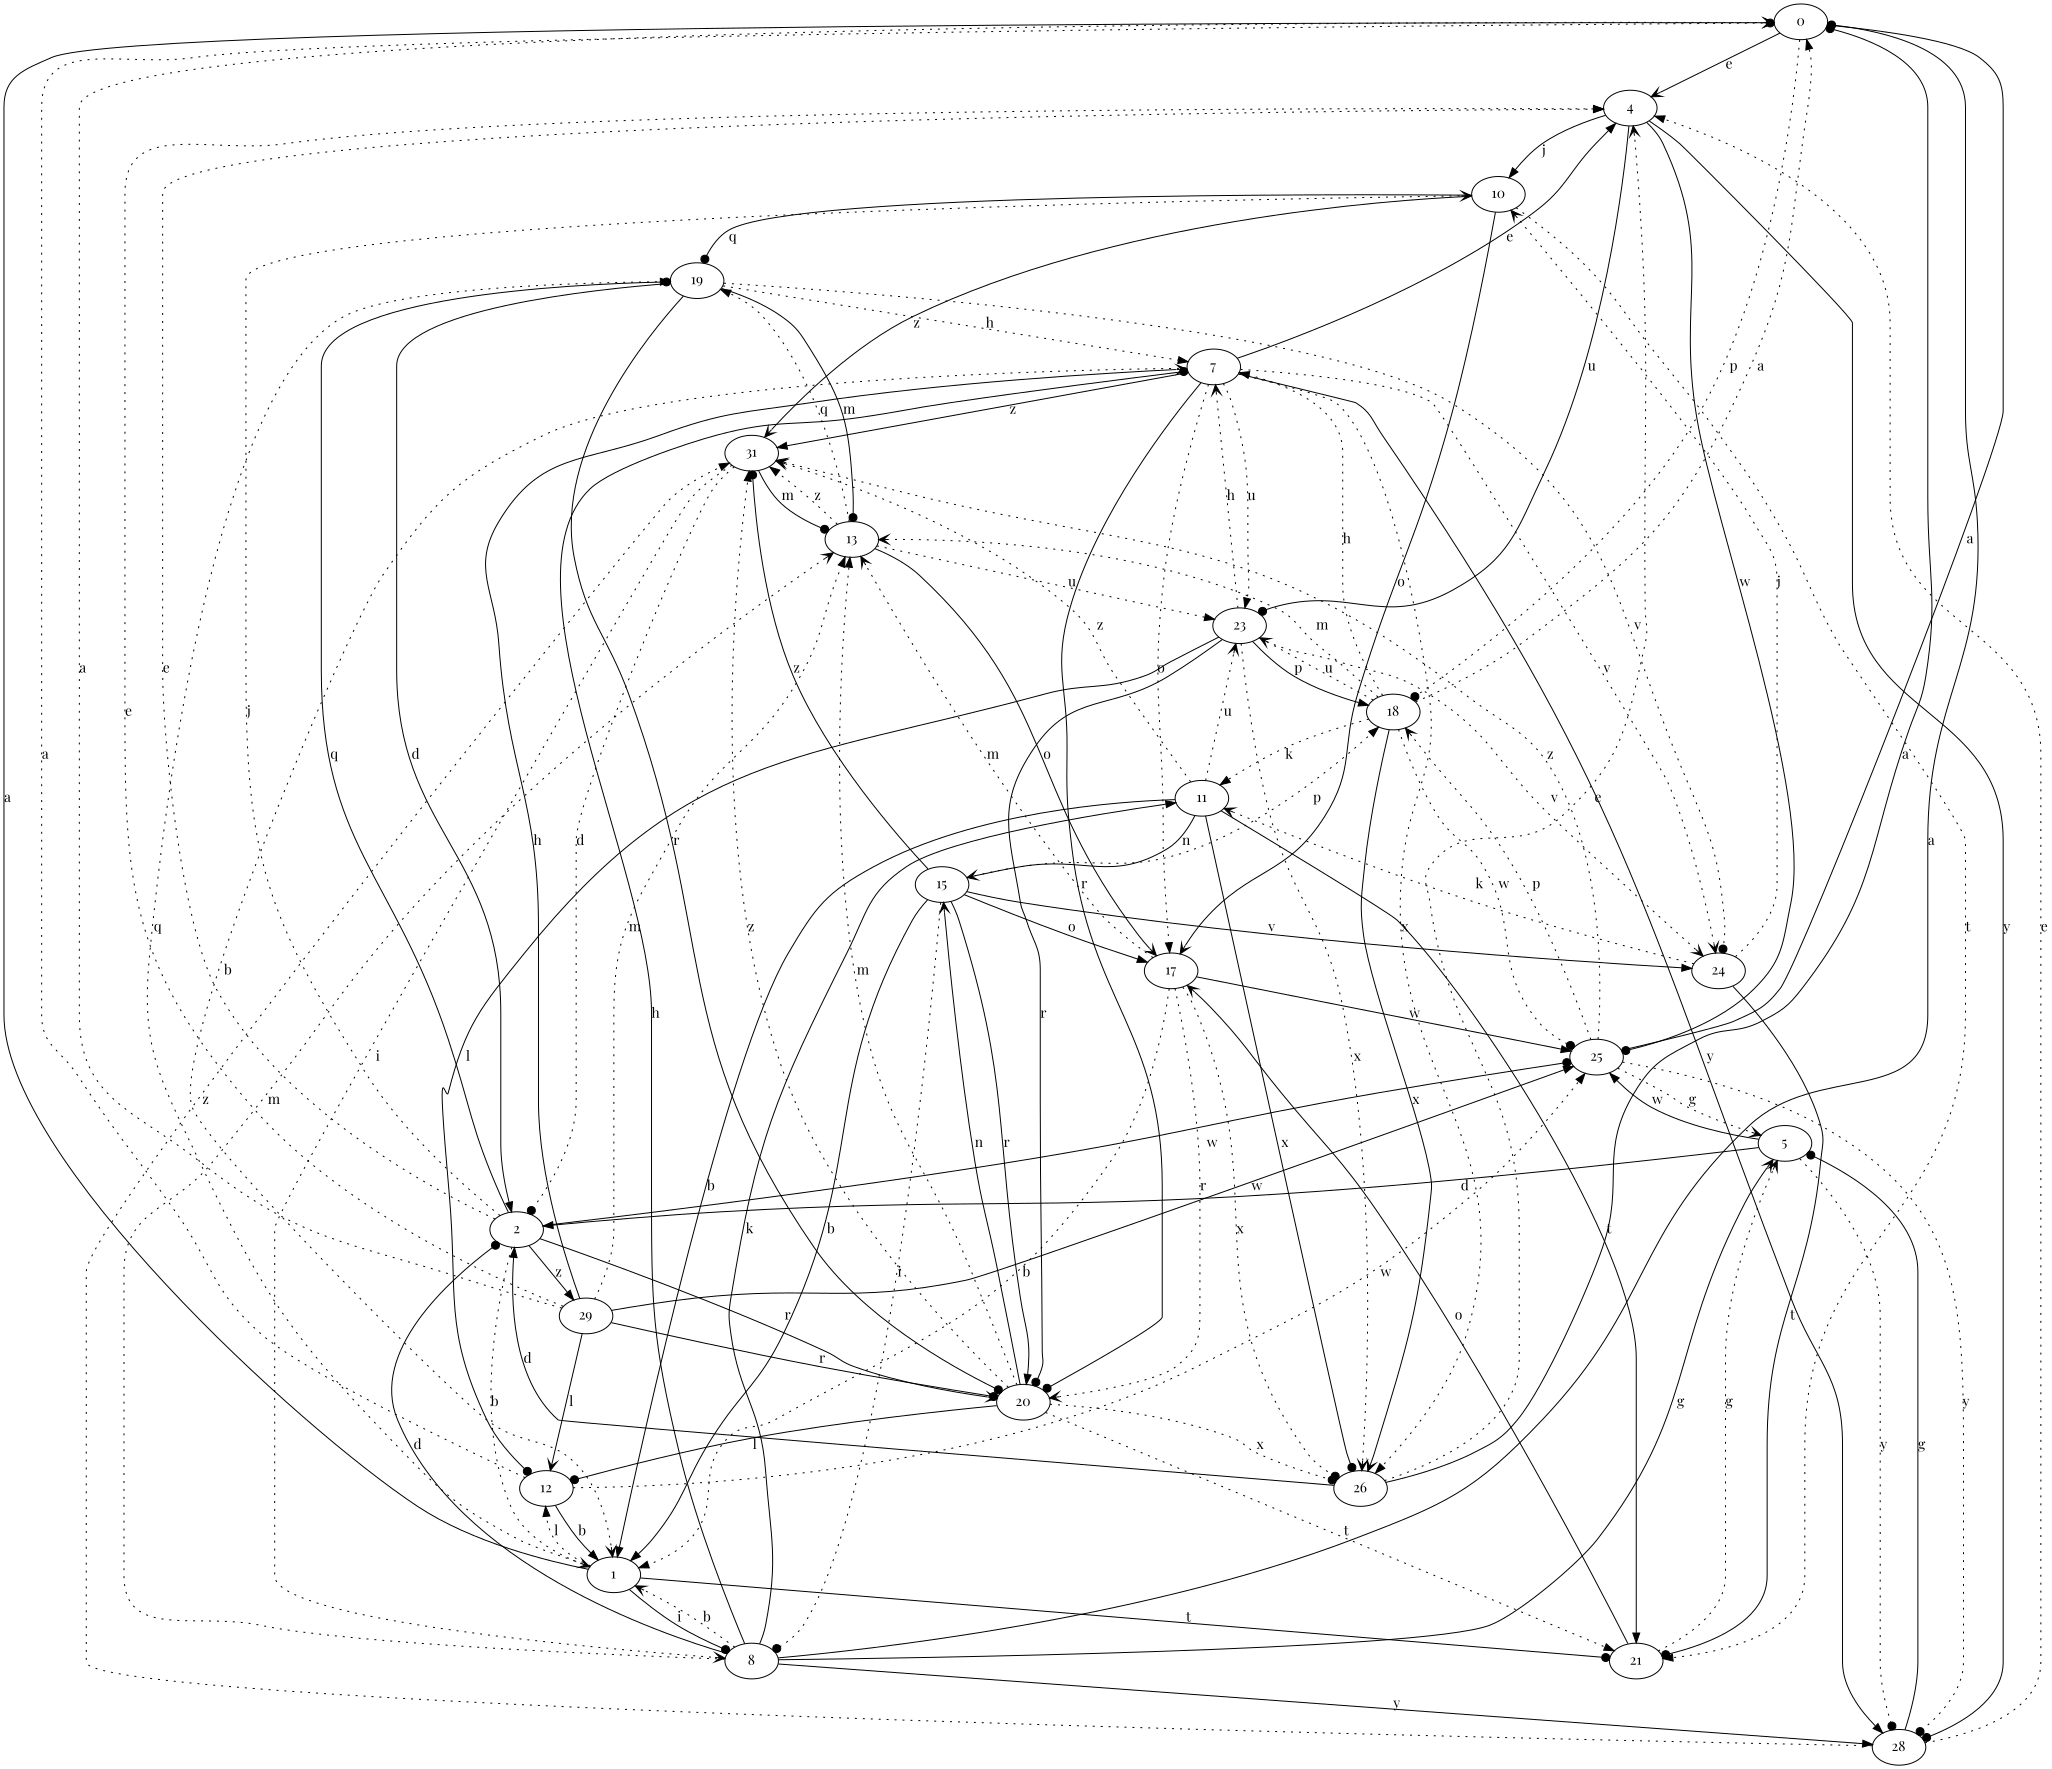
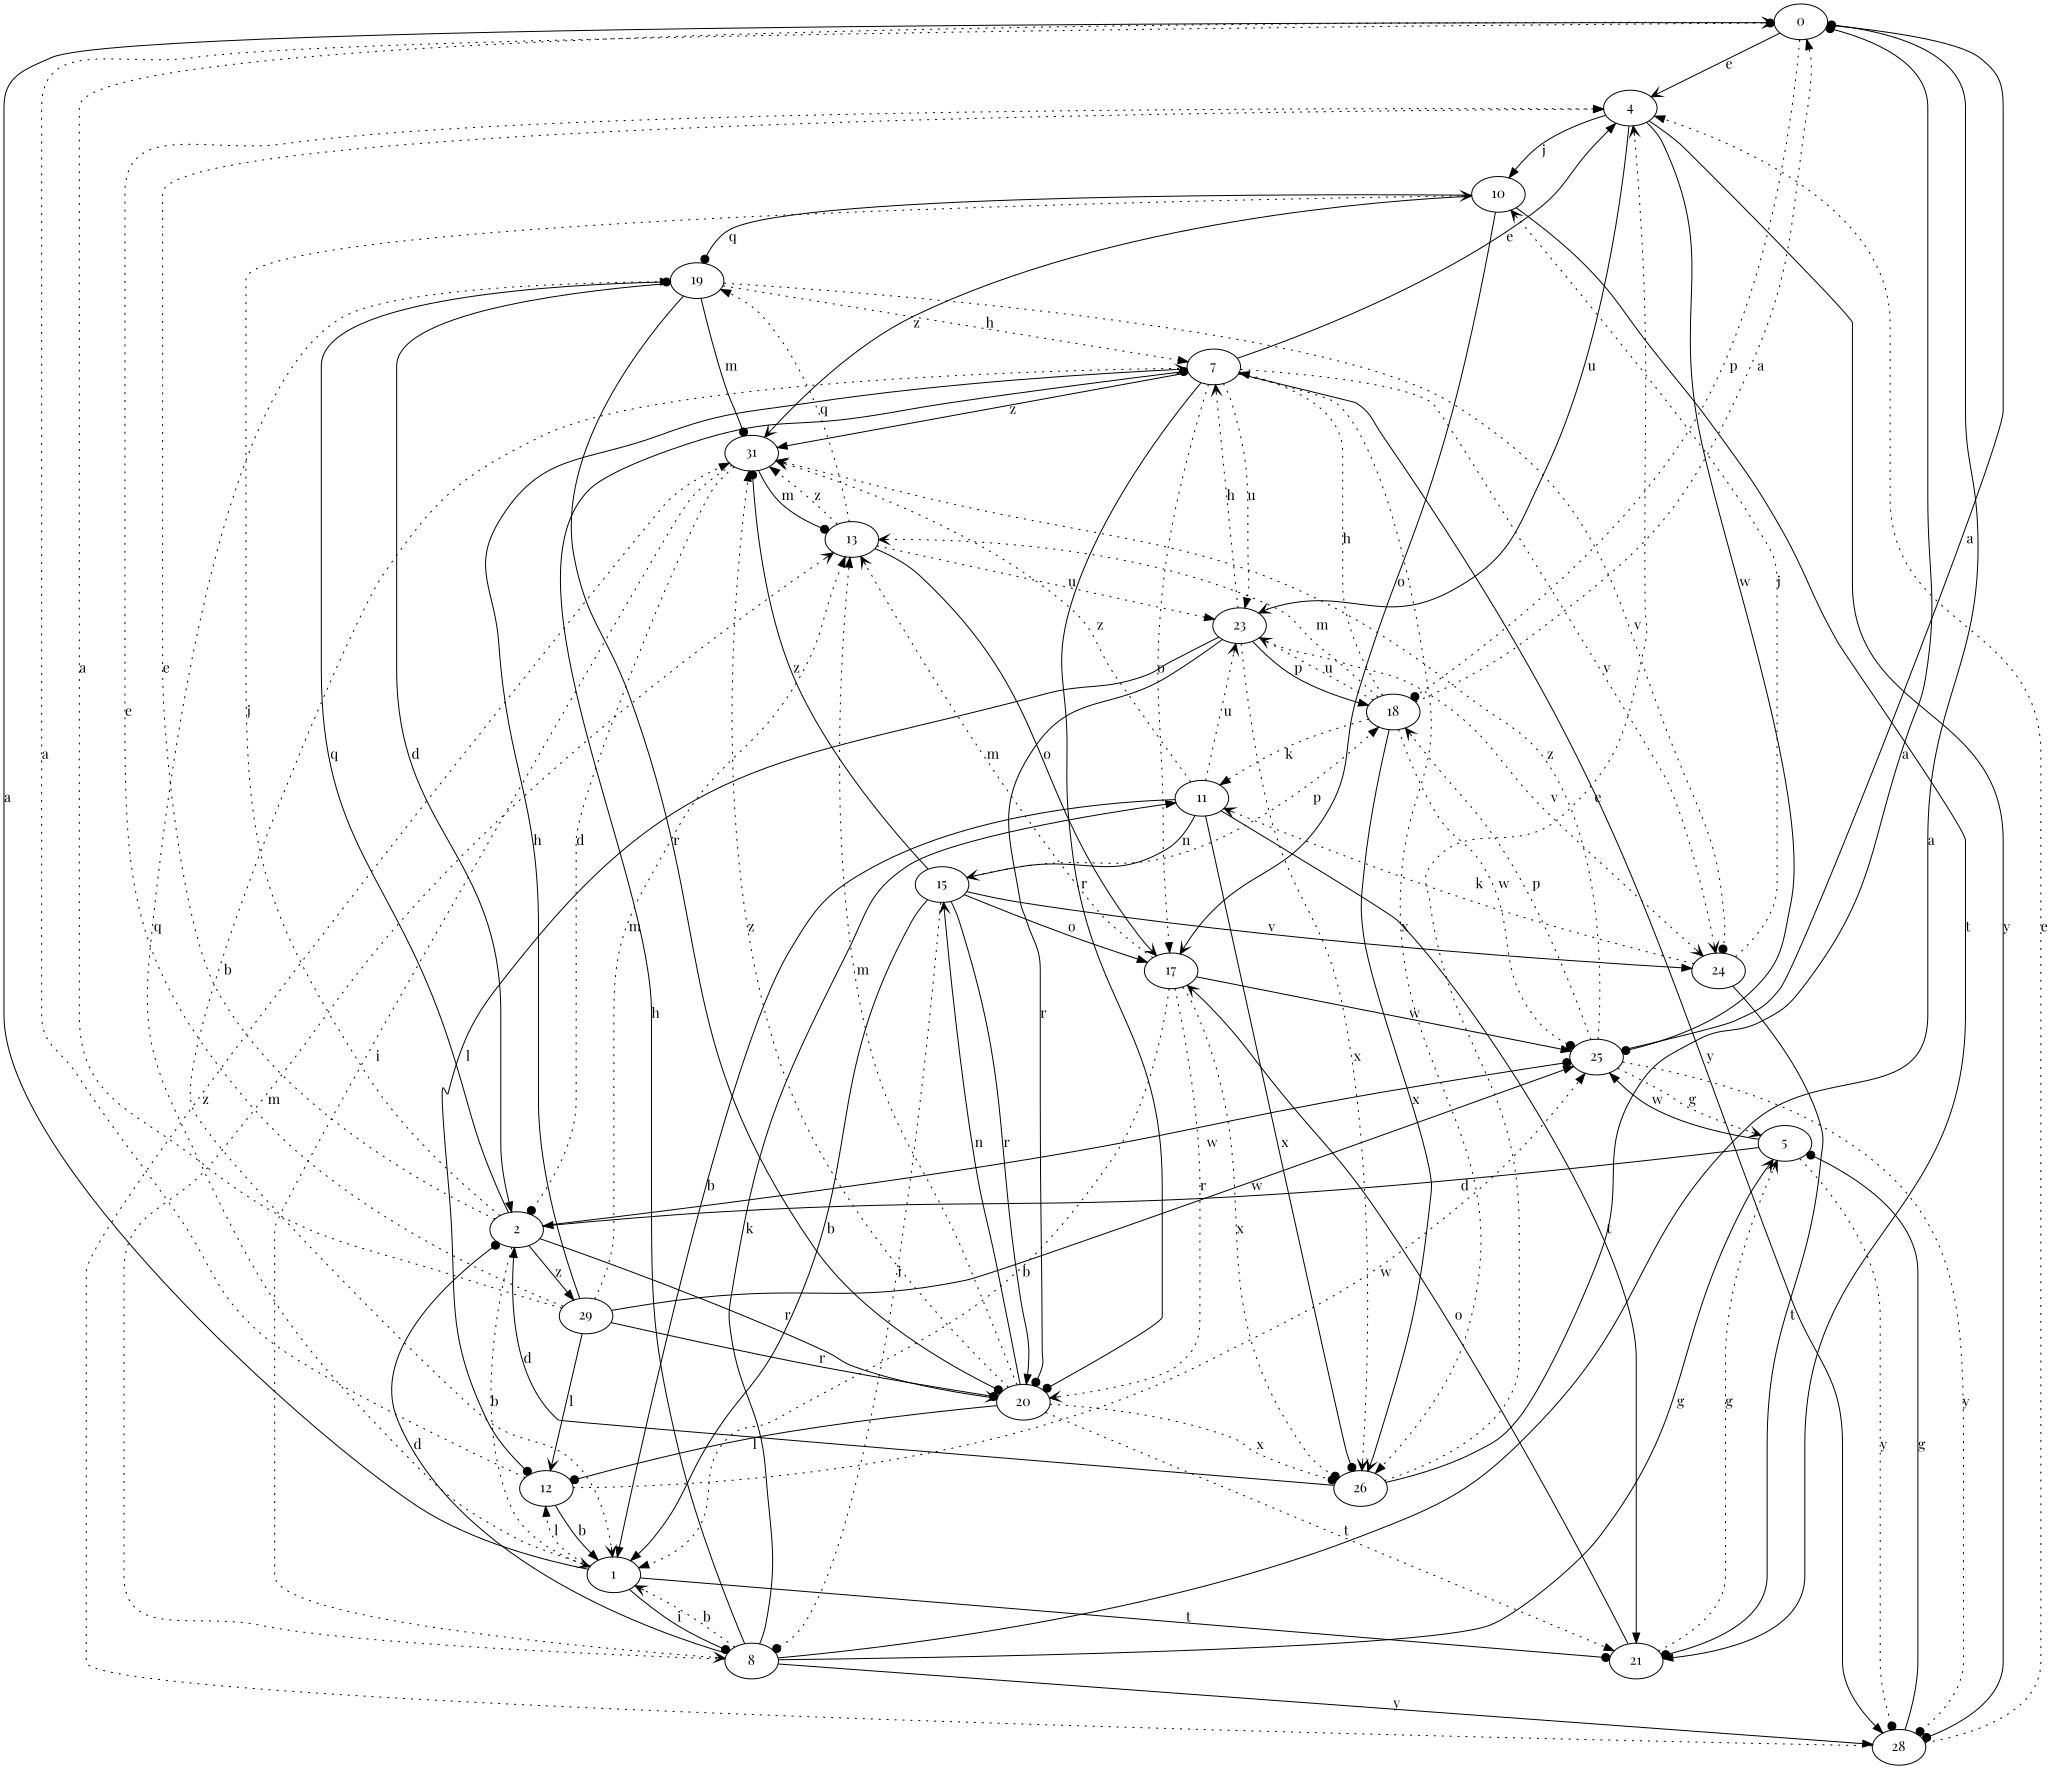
  strict digraph {
    fontname="Playfair Display"
    node [fontname="Playfair Display"]
    edge [arrowhead=normal fontname="Playfair Display" style=solid]
    0
    4
    18
    10
    25
    23
    28
    7
    26
    11
    13
    1
    8
    12
    19
    21
    2
    5
    20
    24
    17
    29
    31
    15
    0 -> 4 [arrowhead=vee label=e]
    0 -> 18 [arrowhead=dot label=p style=dotted]
    4 -> 10 [label=j]
    4 -> 25 [arrowhead=dot label=w]
-   4 -> 23 [arrowhead=dot label=u]
+   4 -> 23 [arrowhead=vee label=u]
    4 -> 28 [arrowhead=dot label=y]
    18 -> 0 [label=a style=dotted]
    18 -> 25 [arrowhead=dot label=w style=dotted]
    18 -> 23 [arrowhead=vee label=u style=dotted]
    18 -> 7 [label=h style=dotted]
    18 -> 26 [arrowhead=vee label=x]
    18 -> 11 [label=k style=dotted]
    18 -> 13 [arrowhead=vee label=m style=dotted]
    10 -> 19 [arrowhead=dot label=q]
-   10 -> 21 [label=t style=dotted]
+   10 -> 21 [label=t]
    10 -> 17 [arrowhead=vee label=o]
    10 -> 31 [arrowhead=vee label=z]
    25 -> 0 [arrowhead=dot label=a]
    25 -> 18 [arrowhead=vee label=p style=dotted]
    25 -> 28 [arrowhead=dot label=y style=dotted]
    25 -> 5 [arrowhead=vee label=g style=dotted]
    25 -> 31 [arrowhead=vee label=z style=dotted]
    23 -> 18 [label=p]
    23 -> 7 [arrowhead=vee label=h style=dotted]
    23 -> 26 [arrowhead=vee label=x style=dotted]
    23 -> 12 [arrowhead=dot label=l]
    23 -> 20 [arrowhead=dot label=r]
    23 -> 24 [arrowhead=vee label=v style=dotted]
    28 -> 4 [label=e style=dotted]
    28 -> 5 [arrowhead=dot label=g]
    28 -> 31 [label=z style=dotted]
    7 -> 4 [label=e]
    7 -> 23 [label=u style=dotted]
    7 -> 28 [label=y]
    7 -> 26 [label=x style=dotted]
    7 -> 1 [arrowhead=vee label=b style=dotted]
    7 -> 20 [arrowhead=dot label=r]
    7 -> 24 [arrowhead=vee label=v style=dotted]
    7 -> 17 [label=o style=dotted]
    7 -> 31 [label=z]
    26 -> 0 [arrowhead=dot label=a]
    26 -> 4 [arrowhead=vee label=e style=dotted]
    26 -> 2 [label=d]
    11 -> 23 [arrowhead=vee label=u style=dotted]
    11 -> 26 [arrowhead=dot label=x]
    11 -> 1 [label=b]
    11 -> 21 [label=t]
    11 -> 31 [arrowhead=vee label=z style=dotted]
    11 -> 15 [arrowhead=vee label=n]
    13 -> 23 [label=u style=dotted]
    13 -> 19 [label=q style=dotted]
    13 -> 17 [arrowhead=vee label=o]
    13 -> 31 [label=z style=dotted]
    1 -> 0 [arrowhead=vee label=a]
    1 -> 8 [arrowhead=dot label=i]
    1 -> 12 [label=l style=dotted]
    1 -> 19 [label=q style=dotted]
    1 -> 21 [arrowhead=dot label=t]
    8 -> 0 [arrowhead=dot label=a]
    8 -> 28 [label=y]
    8 -> 7 [arrowhead=dot label=h]
    8 -> 11 [label=k]
    8 -> 13 [arrowhead=vee label=m style=dotted]
    8 -> 1 [arrowhead=vee label=b style=dotted]
    8 -> 2 [arrowhead=dot label=d]
    8 -> 5 [arrowhead=vee label=g]
    12 -> 0 [arrowhead=dot label=a style=dotted]
    12 -> 25 [label=w style=dotted]
    12 -> 1 [label=b]
    19 -> 7 [label=h style=dotted]
-   19 -> 13 [arrowhead=dot label=m]
+   19 -> 31 [arrowhead=dot label=m]
    19 -> 2 [label=d]
    19 -> 20 [arrowhead=dot label=r]
    19 -> 24 [arrowhead=dot label=v style=dotted]
    21 -> 5 [arrowhead=vee label=g style=dotted]
    21 -> 17 [arrowhead=vee label=o]
    2 -> 4 [label=e style=dotted]
    2 -> 10 [arrowhead=vee label=j style=dotted]
    2 -> 25 [arrowhead=dot label=w]
    2 -> 1 [arrowhead=vee label=b style=dotted]
    2 -> 19 [arrowhead=dot label=q]
    2 -> 20 [arrowhead=vee label=r]
    2 -> 29 [label=z]
    5 -> 25 [label=w]
    5 -> 28 [arrowhead=dot label=y style=dotted]
    5 -> 2 [label=d]
    20 -> 26 [arrowhead=dot label=x style=dotted]
    20 -> 13 [label=m style=dotted]
    20 -> 12 [arrowhead=dot label=l]
    20 -> 21 [label=t style=dotted]
    20 -> 31 [label=z style=dotted]
    20 -> 15 [arrowhead=vee label=n]
    24 -> 10 [arrowhead=vee label=j style=dotted]
    24 -> 11 [arrowhead=vee label=k style=dotted]
    24 -> 21 [arrowhead=dot label=t]
    17 -> 25 [label=w]
    17 -> 26 [arrowhead=dot label=x style=dotted]
    17 -> 13 [arrowhead=vee label=m style=dotted]
    17 -> 1 [label=b style=dotted]
    17 -> 20 [arrowhead=vee label=r style=dotted]
    29 -> 0 [arrowhead=vee label=a style=dotted]
    29 -> 4 [label=e style=dotted]
    29 -> 25 [label=w]
    29 -> 7 [arrowhead=vee label=h]
    29 -> 13 [label=m style=dotted]
    29 -> 12 [arrowhead=vee label=l]
    29 -> 20 [arrowhead=dot label=r]
    31 -> 13 [arrowhead=dot label=m]
    31 -> 8 [arrowhead=vee label=i style=dotted]
    31 -> 2 [arrowhead=dot label=d style=dotted]
    15 -> 18 [label=p style=dotted]
    15 -> 1 [label=b]
    15 -> 8 [arrowhead=dot label=i style=dotted]
    15 -> 20 [label=r]
    15 -> 24 [label=v]
    15 -> 17 [label=o]
    15 -> 31 [arrowhead=dot label=z]
  }
